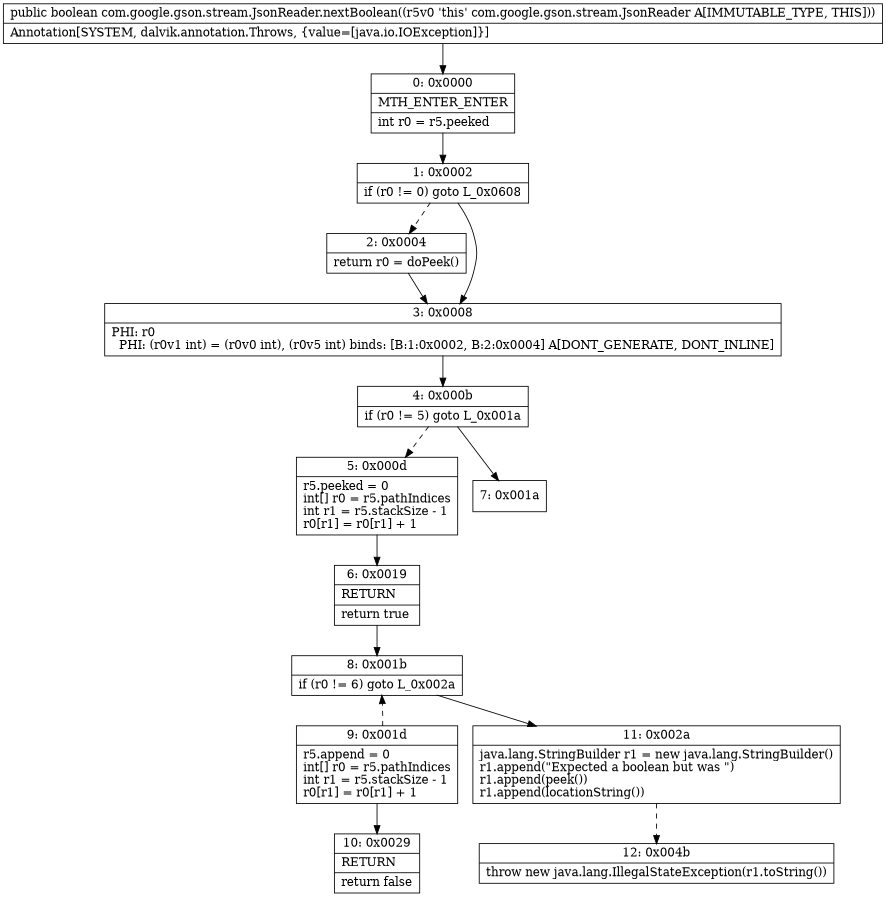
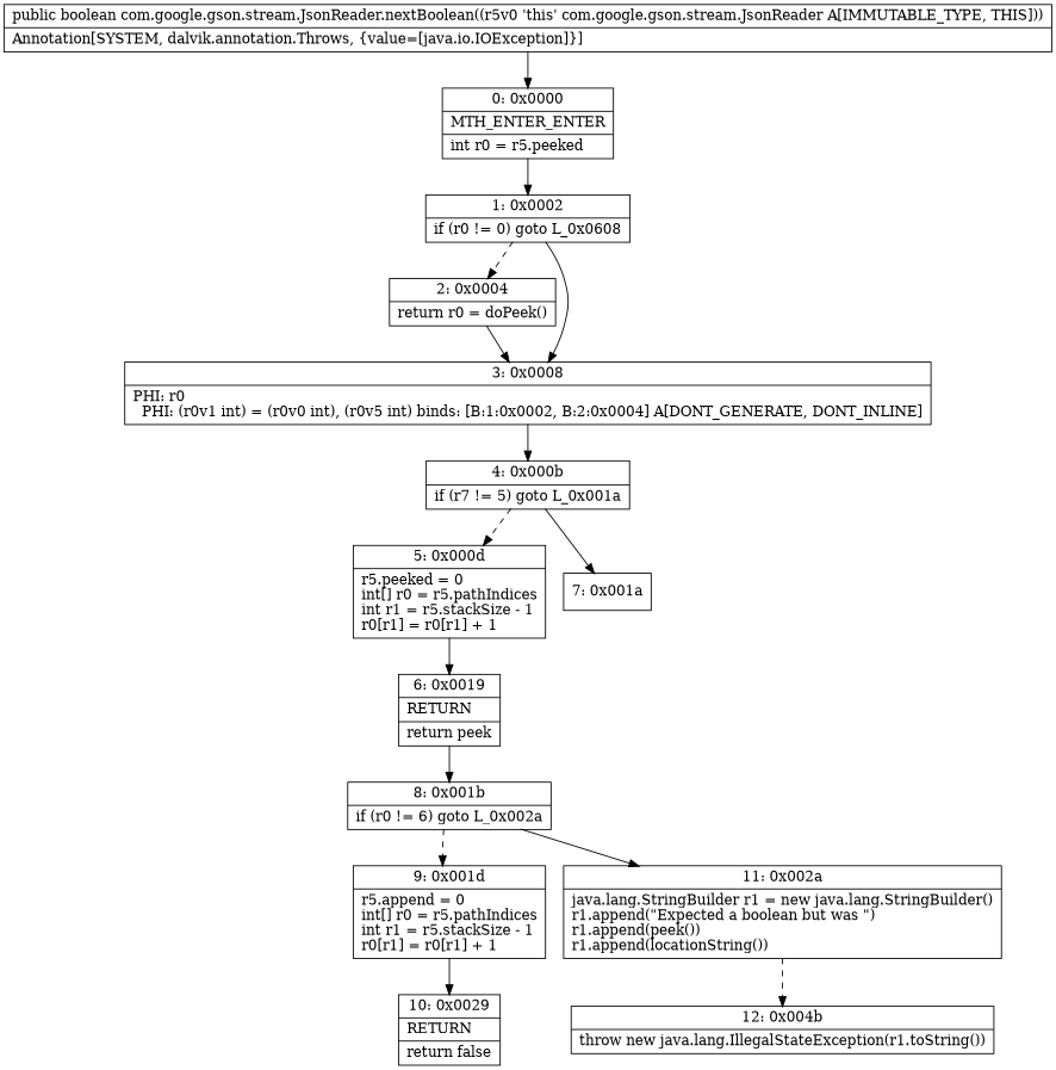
  digraph {
    node [shape=record]
    n1 [label="{0\:\ 0x0000|MTH_ENTER_ENTER\l|int r0 = r5.peeked\l}"]
    n2 [label="{1\:\ 0x0002|if (r0 != 0) goto L_0x0608\l}"]
    n3 [label="{2\:\ 0x0004|return r0 = doPeek()\l}"]
    n4 [label="{3\:\ 0x0008|PHI: r0 \l  PHI: (r0v1 int) = (r0v0 int), (r0v5 int) binds: [B:1:0x0002, B:2:0x0004] A[DONT_GENERATE, DONT_INLINE]\l}"]
-   n5 [label="{4\:\ 0x000b|if (r0 != 5) goto L_0x001a\l}"]
+   n5 [label="{4\:\ 0x000b|if (r7 != 5) goto L_0x001a\l}"]
    n6 [label="{5\:\ 0x000d|r5.peeked = 0\lint[] r0 = r5.pathIndices\lint r1 = r5.stackSize \- 1\lr0[r1] = r0[r1] + 1\l}"]
    n7 [label="{7\:\ 0x001a}"]
-   n8 [label="{6\:\ 0x0019|RETURN\l|return true\l}"]
+   n8 [label="{6\:\ 0x0019|RETURN\l|return peek\l}"]
    n9 [label="{8\:\ 0x001b|if (r0 != 6) goto L_0x002a\l}"]
    n10 [label="{9\:\ 0x001d|r5.append = 0\lint[] r0 = r5.pathIndices\lint r1 = r5.stackSize \- 1\lr0[r1] = r0[r1] + 1\l}"]
    n11 [label="{11\:\ 0x002a|java.lang.StringBuilder r1 = new java.lang.StringBuilder()\lr1.append(\"Expected a boolean but was \")\lr1.append(peek())\lr1.append(locationString())\l}"]
    n12 [label="{10\:\ 0x0029|RETURN\l|return false\l}"]
    n13 [label="{12\:\ 0x004b|throw new java.lang.IllegalStateException(r1.toString())\l}"]
    n14 [label="{public boolean com.google.gson.stream.JsonReader.nextBoolean((r5v0 'this' com.google.gson.stream.JsonReader A[IMMUTABLE_TYPE, THIS]))  | Annotation[SYSTEM, dalvik.annotation.Throws, \{value=[java.io.IOException]\}]\l}"]
    n1 -> n2
    n2 -> n3 [style=dashed]
    n2 -> n4
    n3 -> n4
    n4 -> n5
    n5 -> n6 [style=dashed]
    n5 -> n7
    n6 -> n8
    n8 -> n9
-   n10 -> n9 [style=dashed]
+   n9 -> n10 [style=dashed]
    n9 -> n11
    n10 -> n12
    n11 -> n13 [style=dashed]
    n14 -> n1
  }
